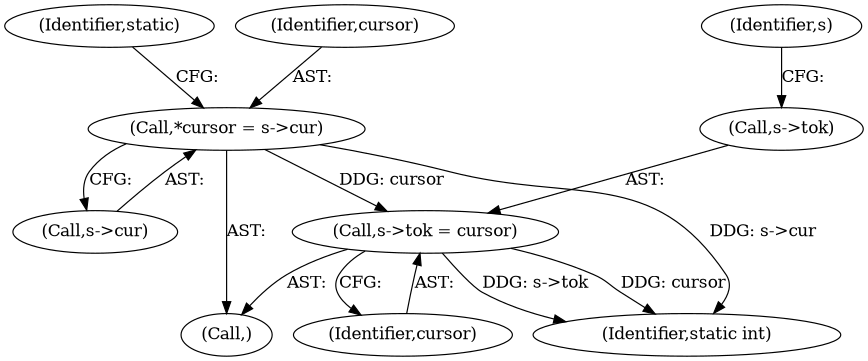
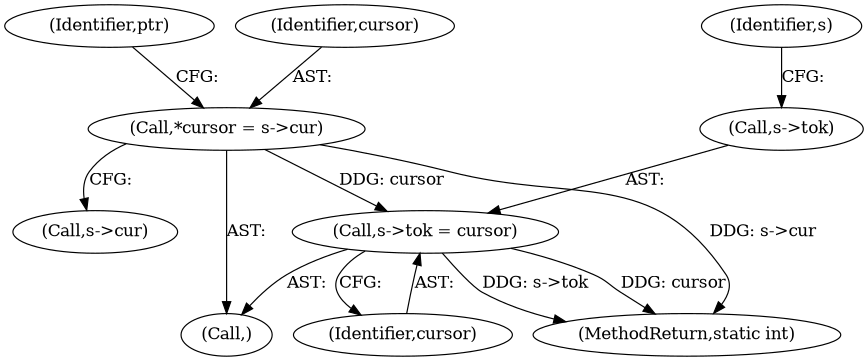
  digraph {
    n1 [label="(Call,s->tok = cursor)"]
    n2 [label="(Identifier,cursor)"]
    n3 [label="(Call,)"]
-   n4 [label="(Identifier,static int)"]
+   n4 [label="(MethodReturn,static int)"]
    n5 [label="(Call,*cursor = s->cur)"]
    n6 [label="(Call,s->cur)"]
-   n7 [label="(Identifier,static)"]
+   n7 [label="(Identifier,ptr)"]
    n8 [label="(Identifier,cursor)"]
    n9 [label="(Identifier,s)"]
    n10 [label="(Call,s->tok)"]
    n1 -> n2 [label="CFG: "]
    n1 -> n3 [label="AST: "]
    n1 -> n4 [label="DDG: cursor"]
    n1 -> n4 [label="DDG: s->tok"]
    n2 -> n1 [label="AST: "]
    n5 -> n1 [label="DDG: cursor"]
    n5 -> n3 [label="AST: "]
    n5 -> n4 [label="DDG: s->cur"]
    n5 -> n6 [label="CFG: "]
-   n6 -> n5 [label="AST: "]
    n7 -> n5 [label="CFG: "]
    n8 -> n5 [label="AST: "]
    n9 -> n10 [label="CFG: "]
    n10 -> n1 [label="AST: "]
  }
